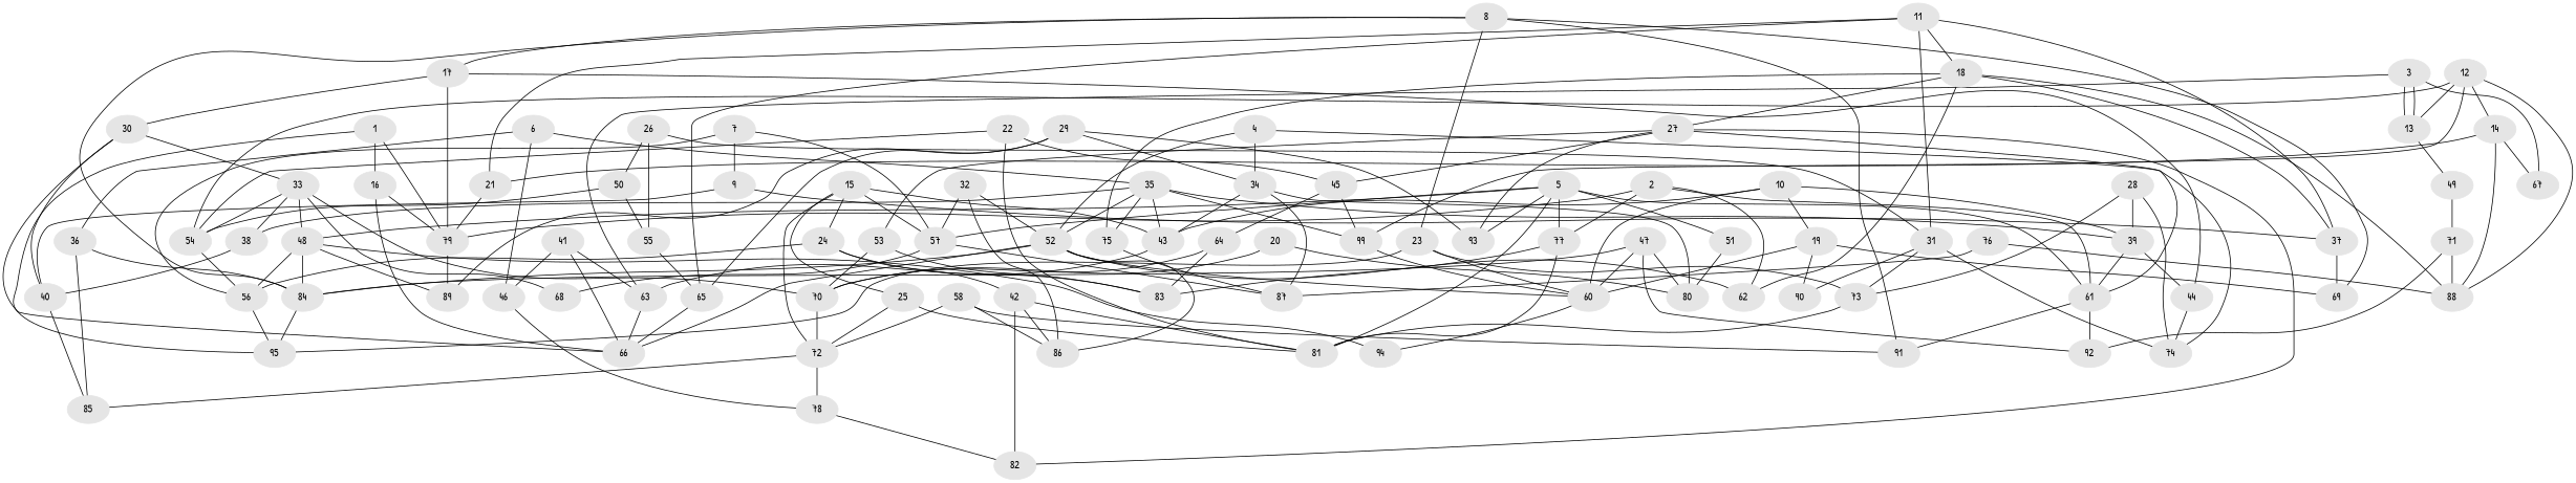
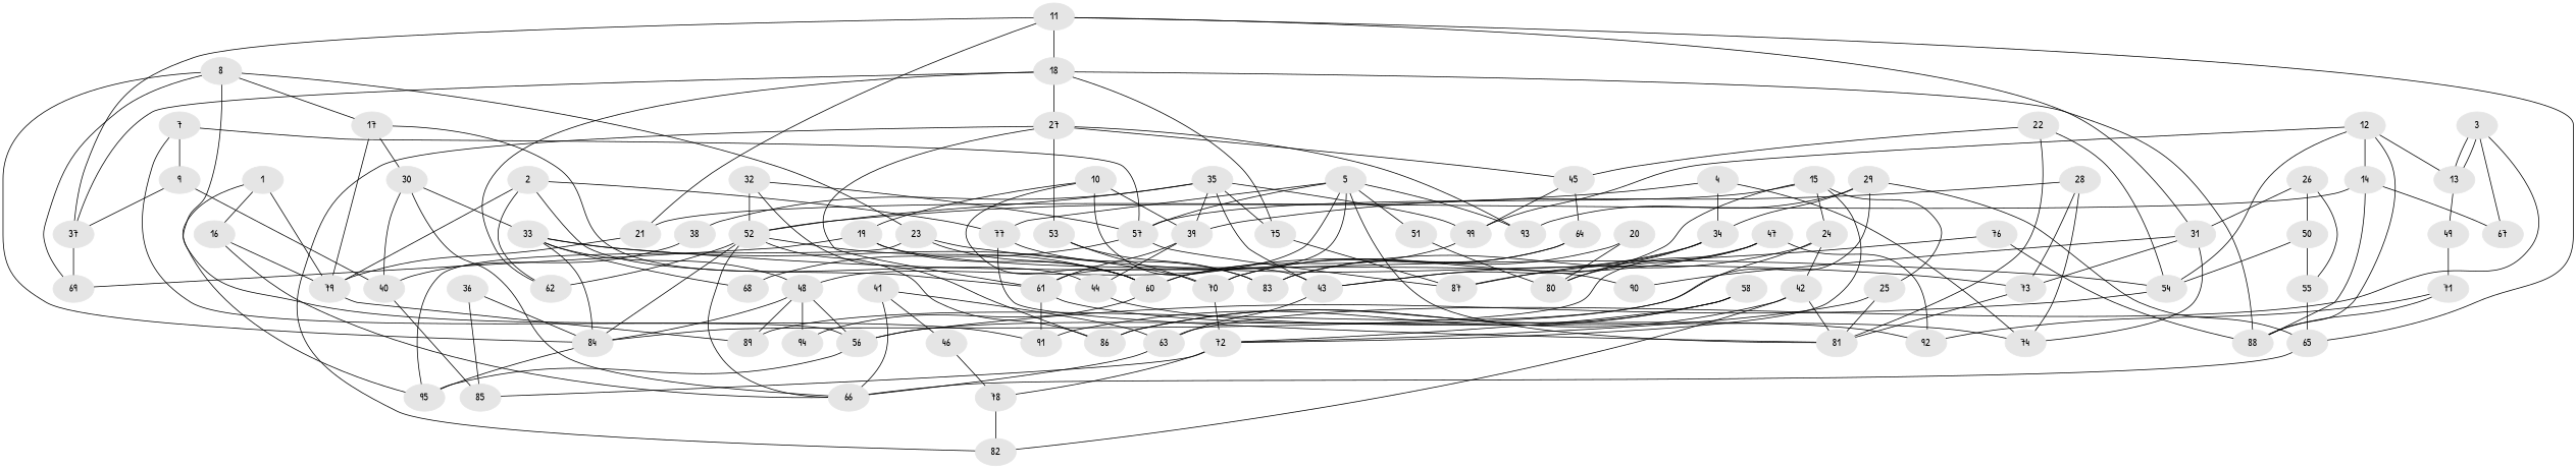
  graph {
    fontname="Patrick Hand"
    node [color=gray90 fontname="Patrick Hand" style=filled]
    edge [fontname="Patrick Hand"]
    1
    16
    79
    95
    66
    89
    2
    61
    62
    77
    91
    92
    81
    83
    3
    13
    63
    67
    49
    4
    34
    52
    74
    43
    80
    87
    84
    60
    86
    5
    48
    51
    57
    93
    56
    94
    68
-   6
    35
    36
    46
    39
    n43 [label=99]
    75
    38
    85
    78
    7
    9
    37
    40
    8
    17
    23
    69
    30
    44
    73
    10
    19
    90
    11
    18
    21
    31
    65
    88
    27
    12
    14
    54
    71
    15
    24
    25
    72
    42
    33
    45
    53
    82
    20
    70
    29
    22
    64
    26
    50
    55
    28
    32
    41
    47
    58
    76
    1 -- 16
    1 -- 79
    1 -- 95
    16 -- 79
    16 -- 66
    79 -- 89
    2 -- 79
    2 -- 61
    2 -- 62
    2 -- 77
    61 -- 91
    61 -- 92
    77 -- 81
    77 -- 83
    3 -- 13
    3 -- 13
    3 -- 63
    3 -- 67
    13 -- 49
    63 -- 66
    49 -- 71
    4 -- 34
    4 -- 52
    4 -- 74
    34 -- 43
    34 -- 80
    34 -- 87
    52 -- 66
    52 -- 62
    52 -- 84
    52 -- 60
    52 -- 86
    43 -- 63
    84 -- 95
    60 -- 94
    5 -- 61
    5 -- 77
    5 -- 81
    5 -- 48
    5 -- 51
    5 -- 57
    5 -- 93
    48 -- 89
    48 -- 84
    48 -- 56
    48 -- 94
    51 -- 80
    57 -- 87
    57 -- 68
    56 -- 95
-   6 -- 35
-   6 -- 36
-   6 -- 46
    35 -- 52
    35 -- 43
    35 -- 39
    35 -- n43
    35 -- 75
    35 -- 38
    36 -- 84
    36 -- 85
    46 -- 78
    39 -- 61
    39 -- 44
    n43 -- 60
    75 -- 87
    38 -- 40
    78 -- 82
    7 -- 57
    7 -- 56
    7 -- 9
    9 -- 37
    9 -- 40
    37 -- 69
    40 -- 85
    8 -- 91
    8 -- 84
    8 -- 17
    8 -- 23
    8 -- 69
    17 -- 79
    17 -- 30
    17 -- 44
    23 -- 95
    23 -- 60
    23 -- 73
    30 -- 66
    30 -- 40
    30 -- 33
    44 -- 74
    73 -- 81
    10 -- 43
    10 -- 60
    10 -- 39
    10 -- 19
    19 -- 60
    19 -- 69
    19 -- 90
    11 -- 37
    11 -- 18
    11 -- 21
    11 -- 31
    11 -- 65
    18 -- 62
    18 -- 75
    18 -- 37
    18 -- 88
    18 -- 27
    21 -- 79
    31 -- 74
    31 -- 73
    31 -- 90
    65 -- 66
    27 -- 61
    27 -- 93
    27 -- 45
    27 -- 53
    27 -- 82
    12 -- 13
    12 -- n43
    12 -- 88
    12 -- 14
    12 -- 54
    14 -- 67
    14 -- 21
    14 -- 88
    54 -- 56
    71 -- 92
    71 -- 88
    15 -- 43
    15 -- 57
    15 -- 24
    15 -- 25
    15 -- 72
    24 -- 83
    24 -- 56
    24 -- 42
    25 -- 81
    25 -- 72
    72 -- 85
    72 -- 78
    42 -- 81
    42 -- 86
    42 -- 82
    33 -- 48
    33 -- 68
-   33 -- 38
+   33 -- 84
    33 -- 54
    33 -- 70
    45 -- n43
    45 -- 64
    53 -- 83
    53 -- 70
    20 -- 80
    20 -- 70
    70 -- 72
    29 -- 89
    29 -- 34
    29 -- 93
    29 -- 65
    22 -- 81
    22 -- 54
    22 -- 45
    64 -- 83
    64 -- 70
    26 -- 31
    26 -- 50
    26 -- 55
    50 -- 54
    50 -- 55
    55 -- 65
    28 -- 74
    28 -- 39
    28 -- 73
    32 -- 52
    32 -- 86
    32 -- 57
    41 -- 66
    41 -- 63
    41 -- 46
    47 -- 92
    47 -- 80
    47 -- 84
    47 -- 60
    58 -- 91
    58 -- 86
    58 -- 72
    76 -- 87
    76 -- 88
  }
